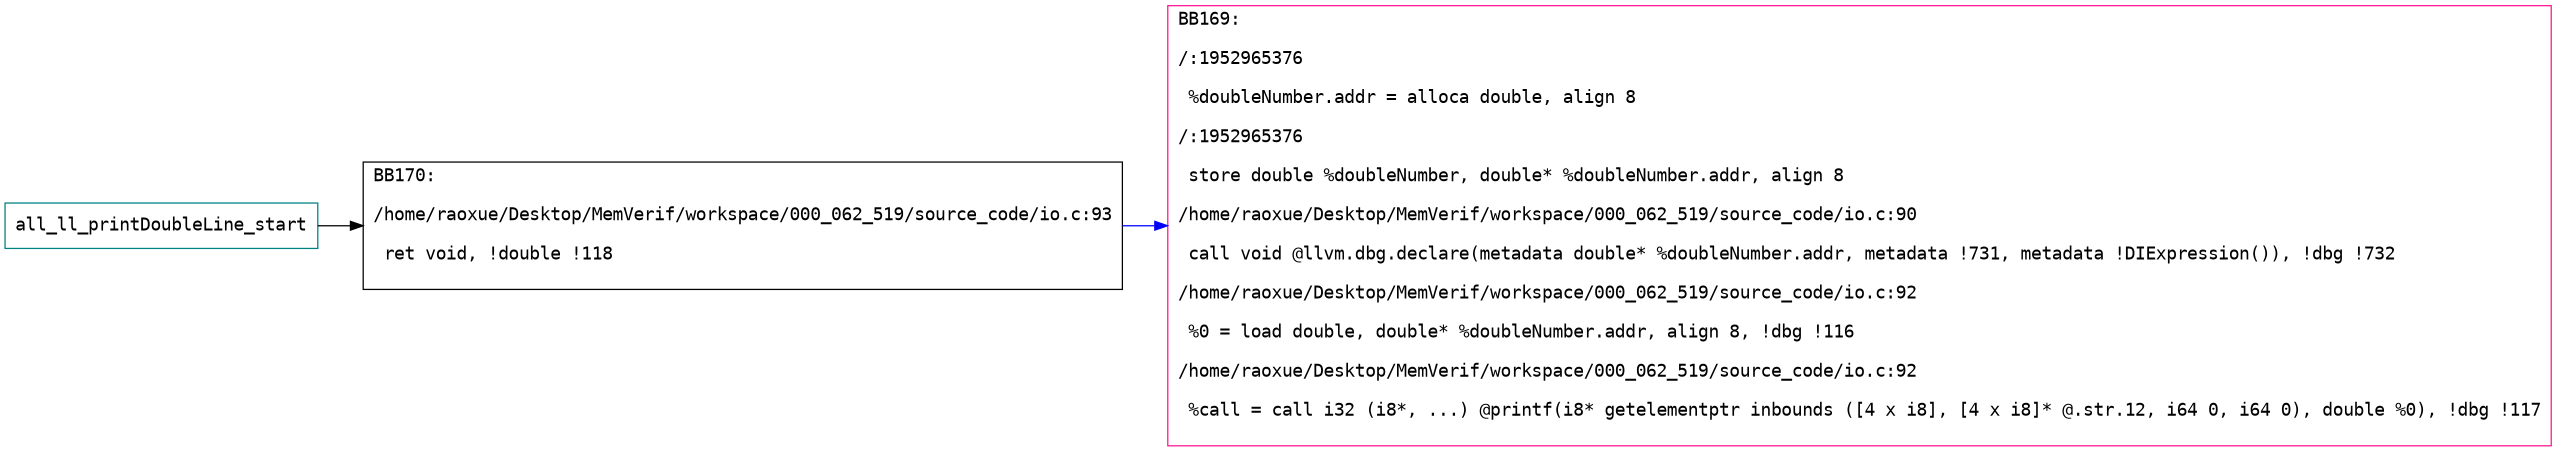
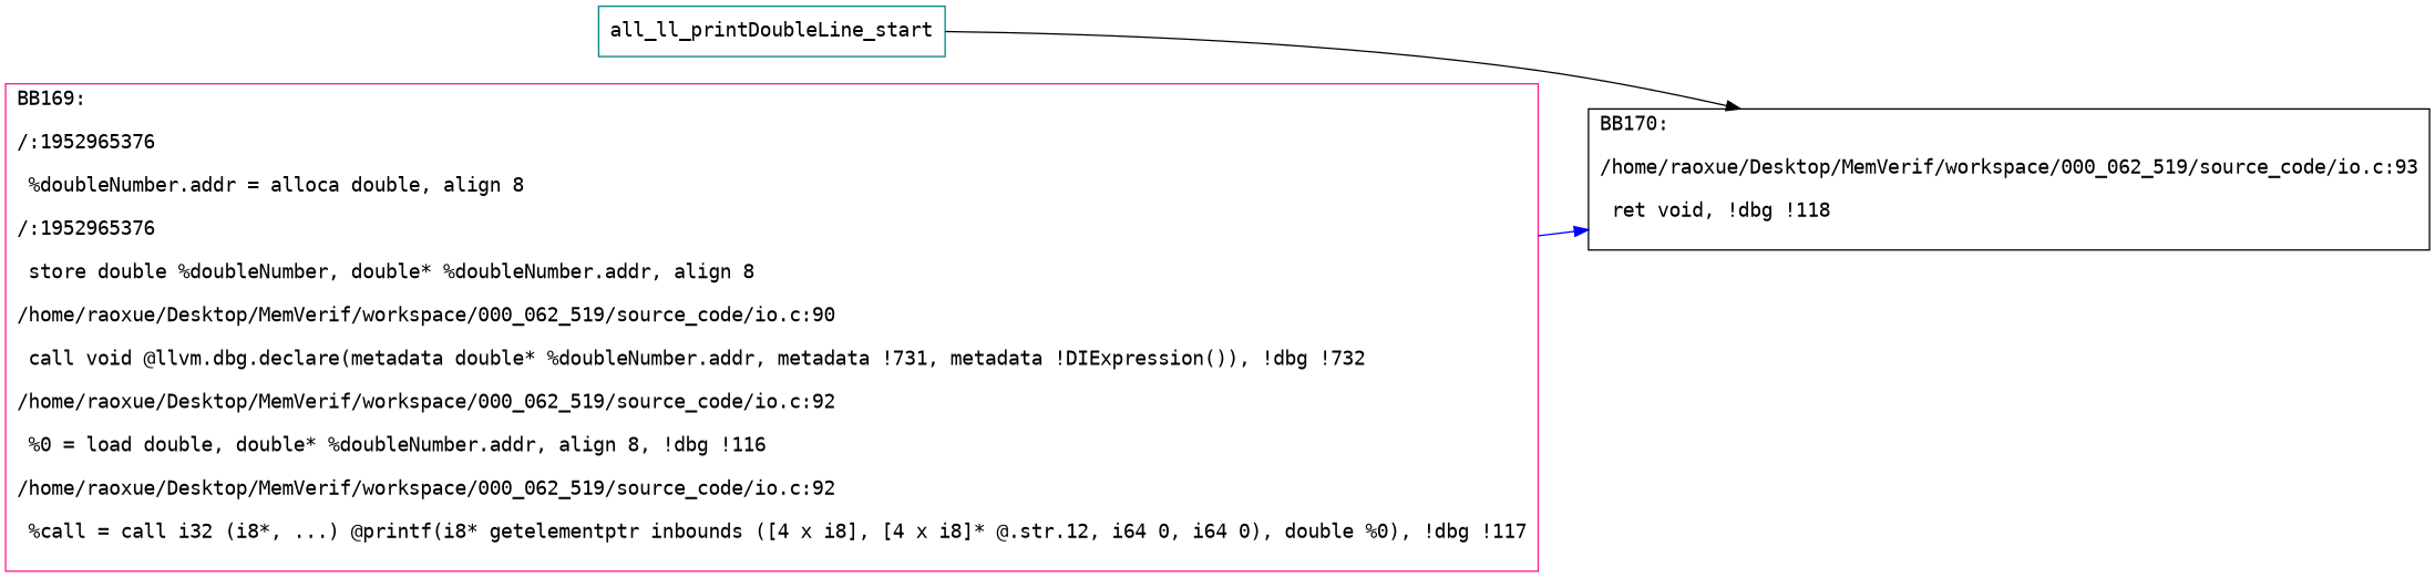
  digraph {
    fontname="DejaVu Sans Mono"
    rankdir=LR
    node [fontname="DejaVu Sans Mono" shape=record]
    edge [arrowhead=normal fontname="DejaVu Sans Mono"]
    n1 [color=teal label="{all_ll_printDoubleLine_start}"]
-   n2 [color=black label="{BB170:\l\l/home/raoxue/Desktop/MemVerif/workspace/000_062_519/source_code/io.c:93\l\n  ret void, !double !118\l\n}"]
+   n2 [color=black label="{BB170:\l\l/home/raoxue/Desktop/MemVerif/workspace/000_062_519/source_code/io.c:93\l\n  ret void, !dbg !118\l\n}"]
    n3 [color=deeppink label="{BB169:\l\l/:1952965376\l\n  %doubleNumber.addr = alloca double, align 8\l\n/:1952965376\l\n  store double %doubleNumber, double* %doubleNumber.addr, align 8\l\n/home/raoxue/Desktop/MemVerif/workspace/000_062_519/source_code/io.c:90\l\n  call void @llvm.dbg.declare(metadata double* %doubleNumber.addr, metadata !731, metadata !DIExpression()), !dbg !732\l\n/home/raoxue/Desktop/MemVerif/workspace/000_062_519/source_code/io.c:92\l\n  %0 = load double, double* %doubleNumber.addr, align 8, !dbg !116\l\n/home/raoxue/Desktop/MemVerif/workspace/000_062_519/source_code/io.c:92\l\n  %call = call i32 (i8*, ...) @printf(i8* getelementptr inbounds ([4 x i8], [4 x i8]* @.str.12, i64 0, i64 0), double %0), !dbg !117\l\n}"]
    n1 -> n2 [color=black]
-   n2 -> n3 [color=blue]
+   n3 -> n2 [color=blue]
  }
